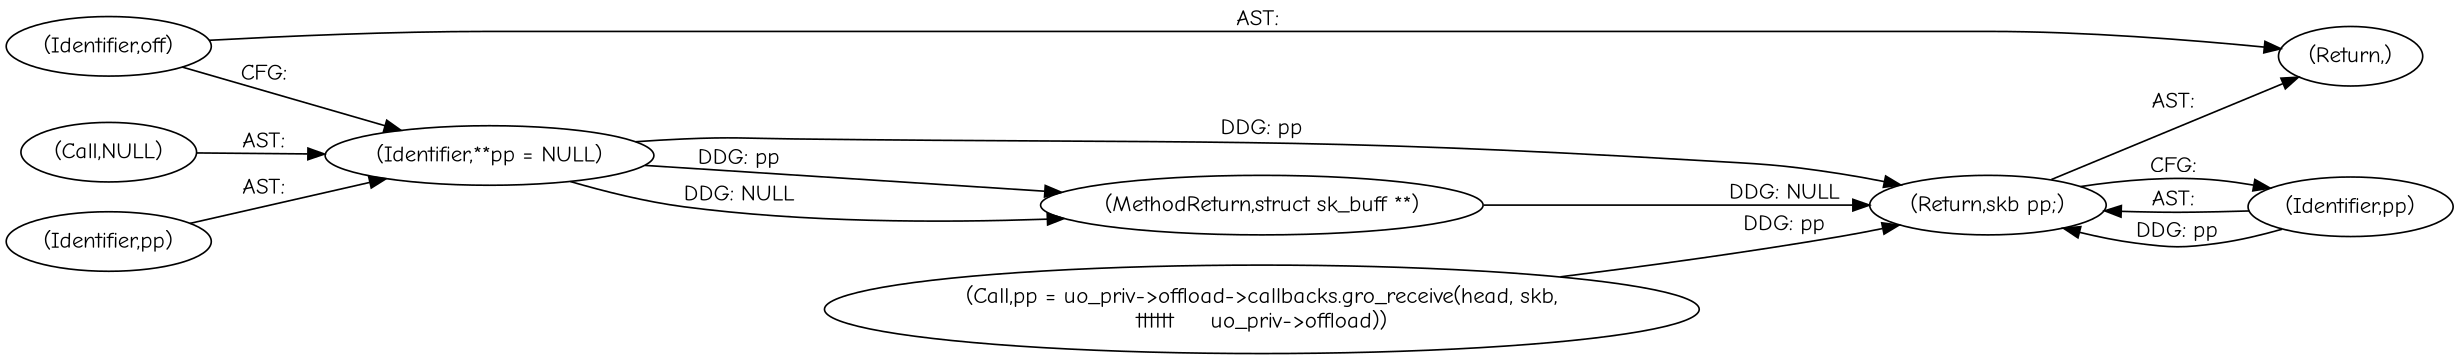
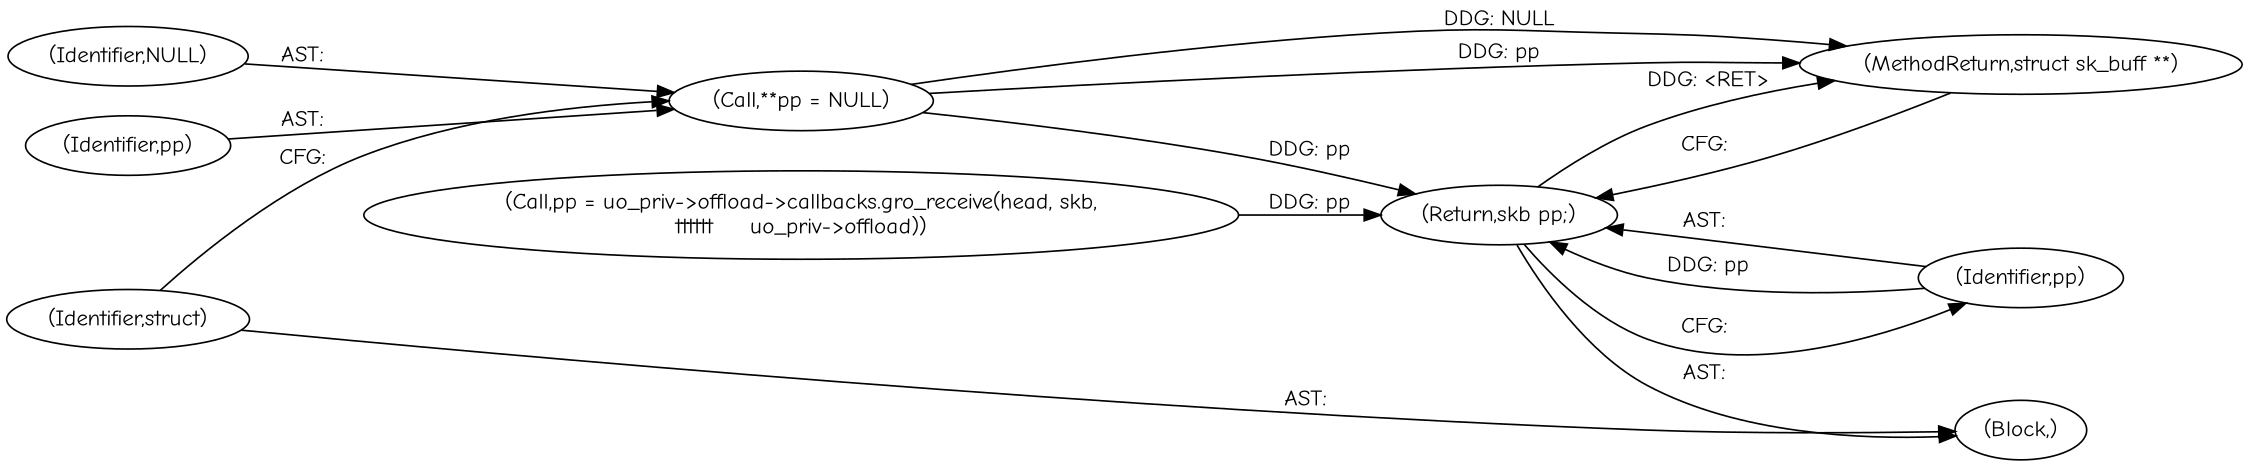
  digraph {
    fontname="Comic Neue"
    rankdir=LR
    node [fontname="Comic Neue"]
    edge [fontname="Comic Neue"]
-   n1 [label="(Identifier,**pp = NULL)"]
+   n1 [label="(Call,**pp = NULL)"]
    n2 [label="(Return,skb pp;)"]
    n3 [label="(MethodReturn,struct sk_buff **)"]
-   n4 [label="(Return,)"]
+   n4 [label="(Block,)"]
    n5 [label="(Identifier,pp)"]
-   n6 [label="(Call,NULL)"]
+   n6 [label="(Identifier,NULL)"]
    n7 [label="(Identifier,pp)"]
-   n8 [label="(Identifier,off)"]
+   n8 [label="(Identifier,struct)"]
    n9 [label="(Call,pp = uo_priv->offload->callbacks.gro_receive(head, skb,\n\t\t\t\t\t\t     uo_priv->offload))"]
    n1 -> n2 [label="DDG: pp"]
    n1 -> n3 [label="DDG: pp"]
    n1 -> n3 [label="DDG: NULL"]
+   n2 -> n3 [label="DDG: <RET>"]
    n2 -> n4 [label="AST: "]
    n2 -> n5 [label="CFG: "]
-   n3 -> n2 [label="DDG: NULL"]
+   n3 -> n2 [label="CFG: "]
    n5 -> n2 [label="AST: "]
    n5 -> n2 [label="DDG: pp"]
    n6 -> n1 [label="AST: "]
    n7 -> n1 [label="AST: "]
    n8 -> n1 [label="CFG: "]
    n8 -> n4 [label="AST: "]
    n9 -> n2 [label="DDG: pp"]
  }
